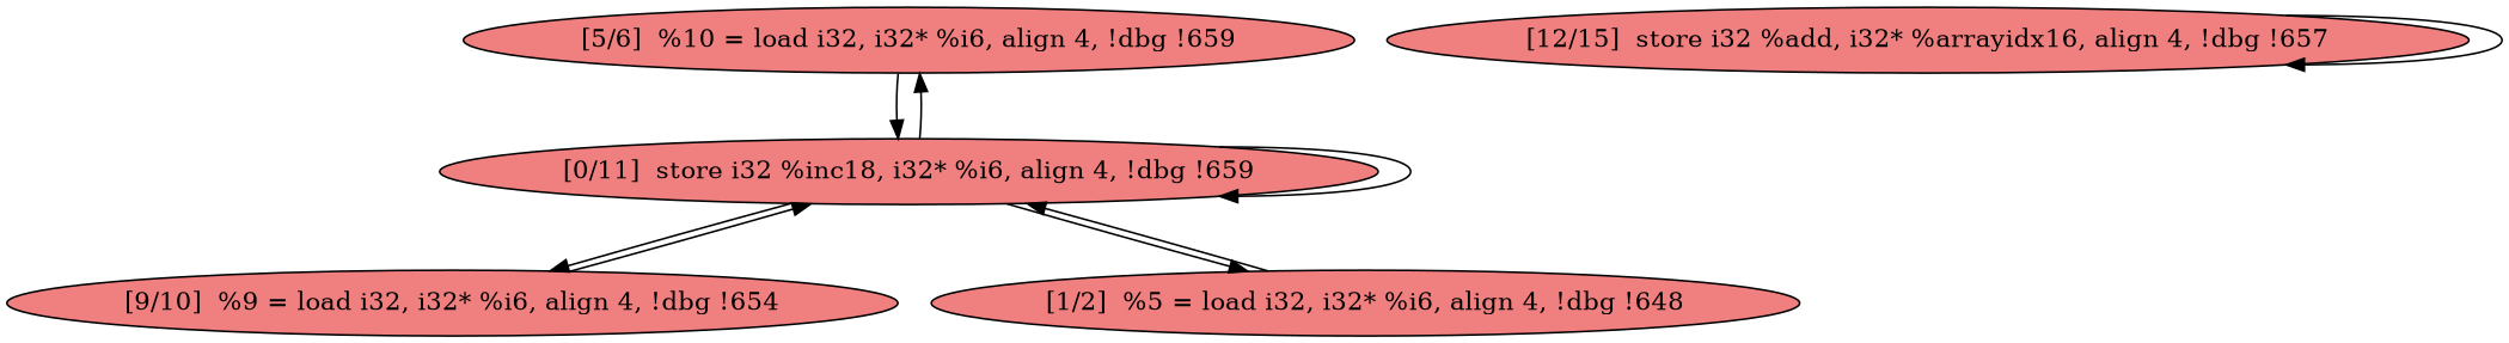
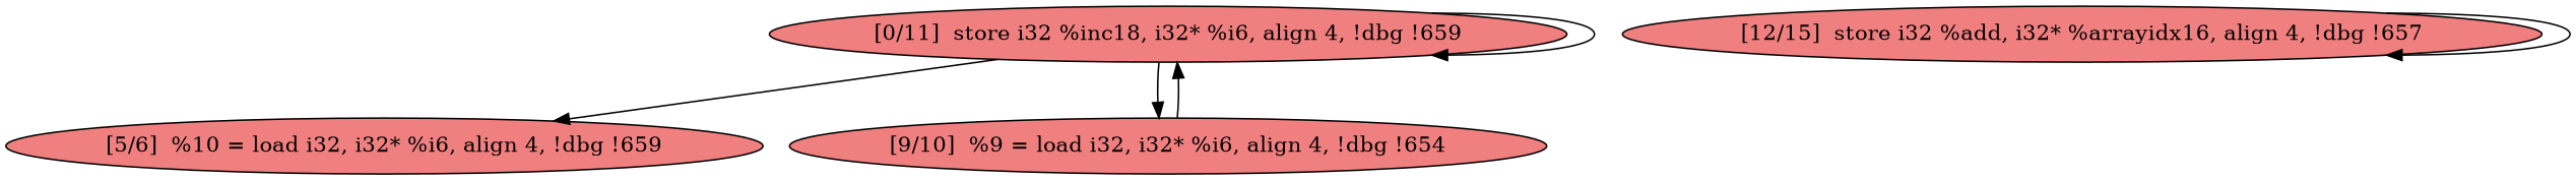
  digraph {
    node [fillcolor=lightcoral shape=ellipse style=filled]
    n1 [label="[5/6]  %10 = load i32, i32* %i6, align 4, !dbg !659"]
    n2 [label="[0/11]  store i32 %inc18, i32* %i6, align 4, !dbg !659"]
    n3 [label="[9/10]  %9 = load i32, i32* %i6, align 4, !dbg !654"]
-   n4 [label="[1/2]  %5 = load i32, i32* %i6, align 4, !dbg !648"]
    n5 [label="[12/15]  store i32 %add, i32* %arrayidx16, align 4, !dbg !657"]
-   n1 -> n2
    n2 -> n1
    n2 -> n2
    n2 -> n3
-   n2 -> n4
    n3 -> n2
-   n4 -> n2
    n5 -> n5
  }
